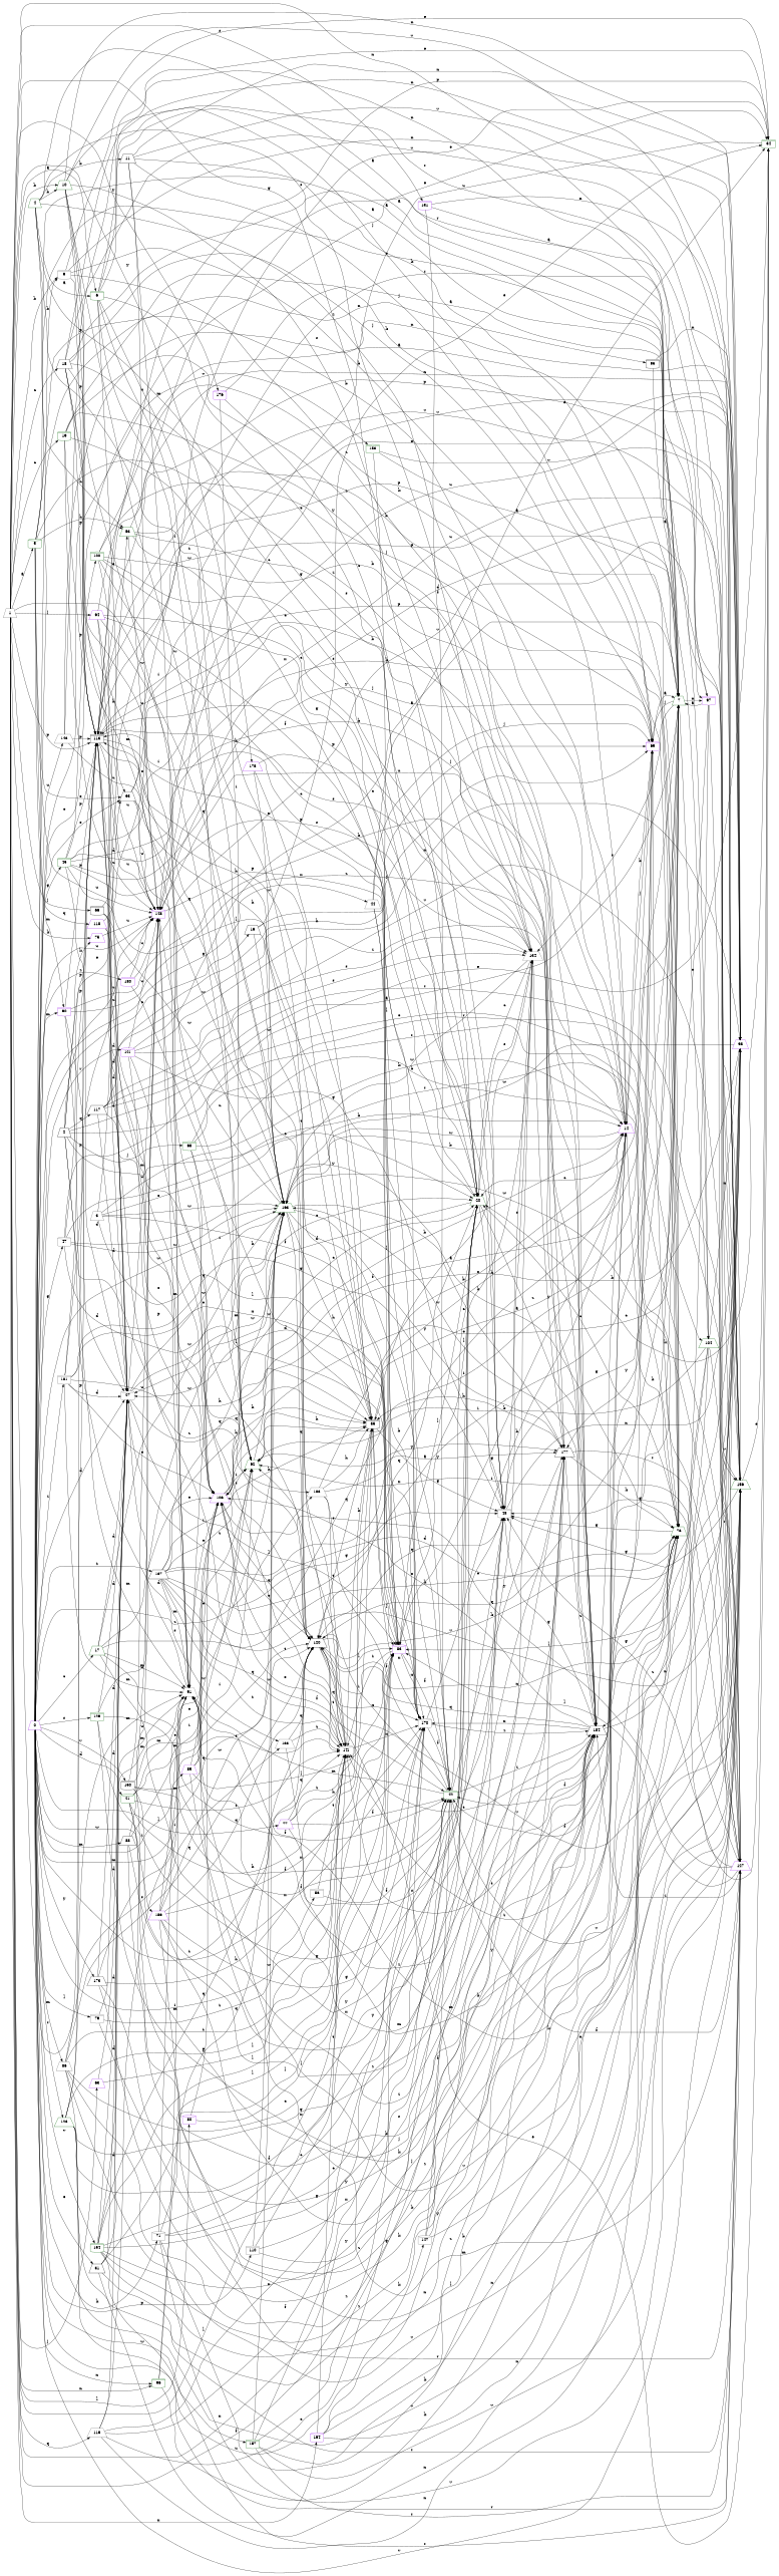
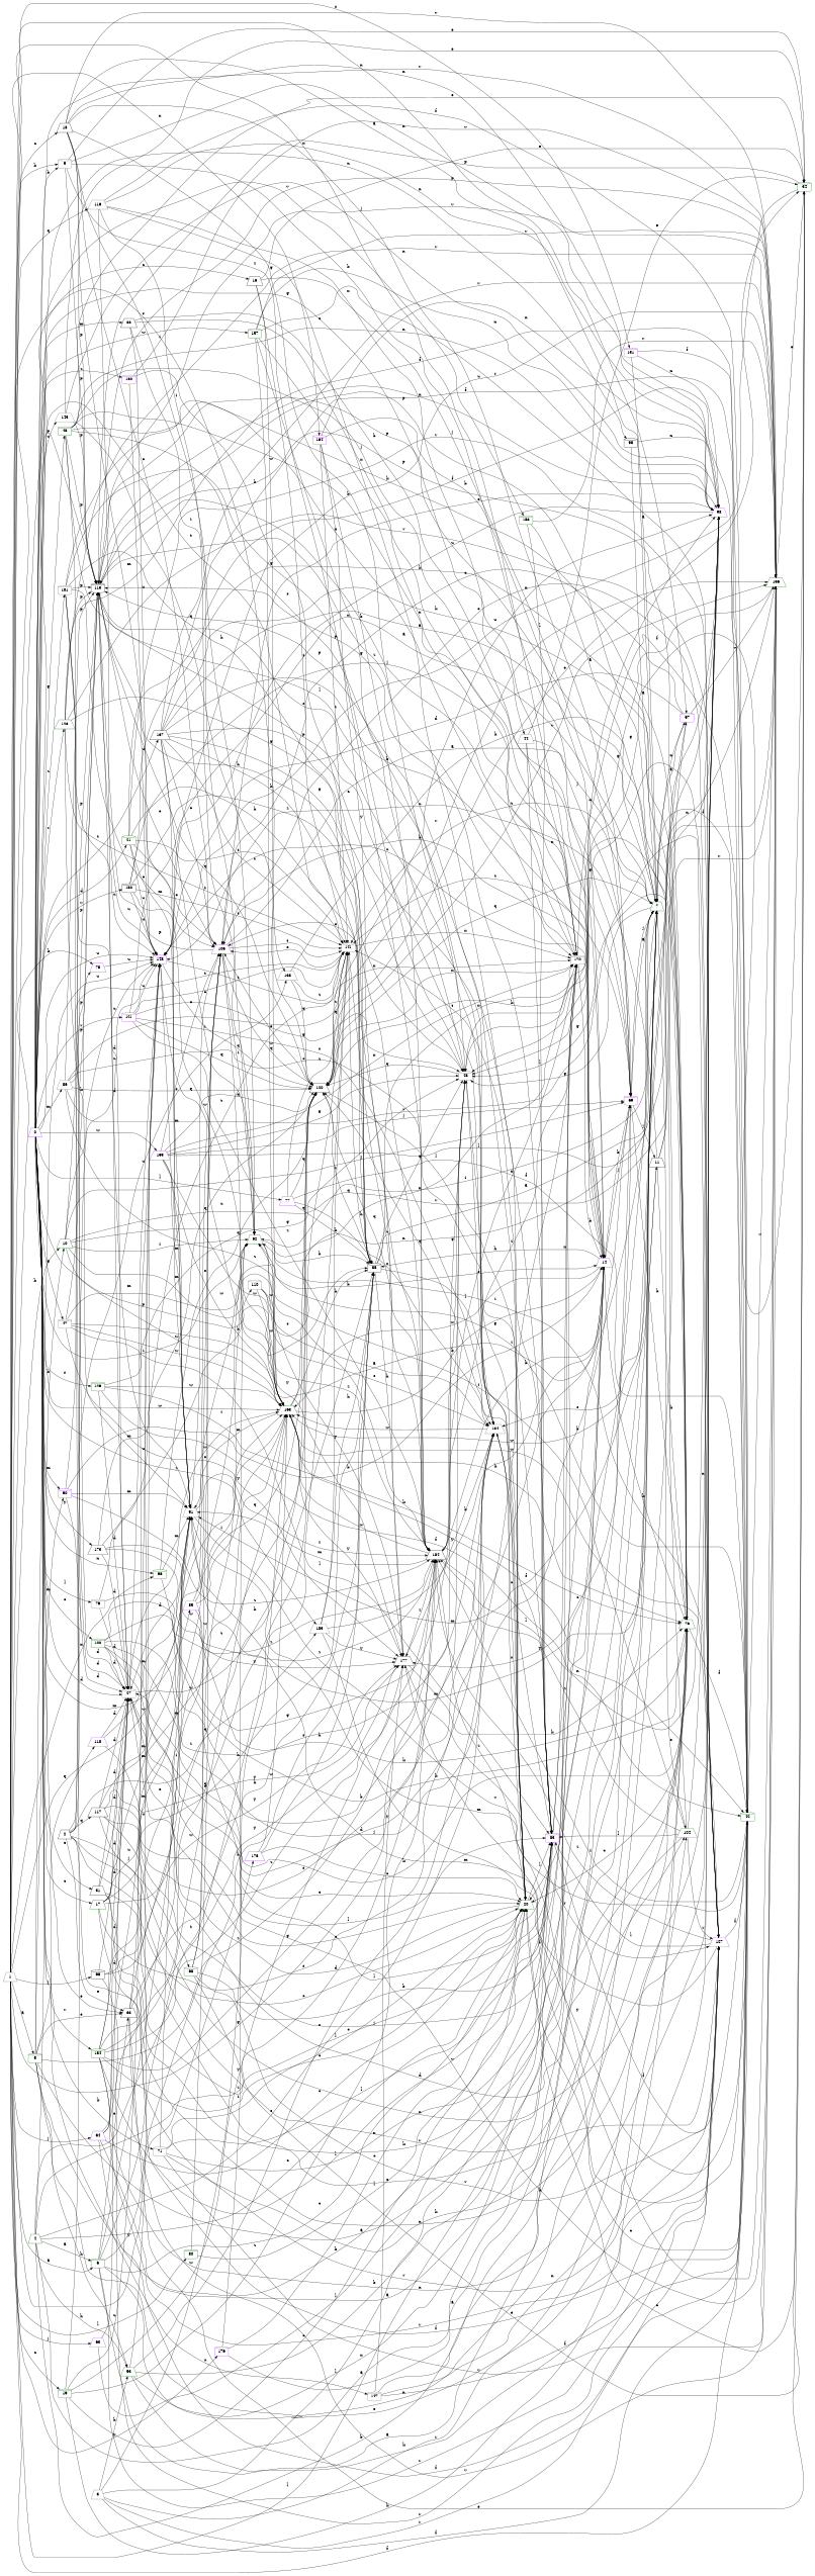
  strict digraph {
    rankdir=LR
    node [color=darkgreen shape=trapezium]
    0 [color=purple]
    9 [color=gray40 shape=cylinder]
    16 [color=black]
    17
    21 [shape=cylinder]
    27 [color=gray40 shape=cylinder]
    31 [color=black]
    33 [color=black]
    44 [color=gray40]
    45 [shape=cylinder]
    47 [color=gray40 shape=cylinder]
-   56 [color=gray40 shape=cylinder]
    62
    71 [color=gray40 shape=cylinder]
    77 [color=purple]
    79 [color=gray40 shape=cylinder]
    85 [color=purple]
    86 [color=gray40]
    88 [color=black]
    90 [color=purple shape=cylinder]
    95 [color=black shape=cylinder]
    96 [shape=cylinder]
    100 [shape=cylinder]
    110 [color=gray40 shape=cylinder]
    121 [color=purple shape=cylinder]
    123
    129 [shape=cylinder]
    137 [color=black]
    141 [color=gray40 shape=cylinder]
    143 [color=gray40]
    147 [color=gray40 shape=cylinder]
    148 [color=purple shape=cylinder]
    150 [color=black shape=cylinder]
    153 [shape=cylinder]
    154 [shape=cylinder]
    156
    157 [shape=cylinder]
    159 [color=purple]
    163
    173 [color=black]
    180 [color=purple shape=cylinder]
    181 [color=gray40 shape=cylinder]
    183 [color=gray40]
    113 [color=black shape=cylinder]
    184 [color=black]
    14 [color=purple]
    34 [shape=cylinder]
    98 [color=purple]
    69 [color=purple shape=cylinder]
    42 [shape=cylinder]
    134 [color=gray40]
    55 [color=black shape=cylinder]
    177 [color=black]
    91 [color=gray40]
    127 [color=purple]
    76
    106 [color=purple]
    83 [color=purple shape=cylinder]
    20
    170 [color=gray40 shape=cylinder]
    7
    120 [color=black]
    48 [color=gray40 shape=cylinder]
    1 [color=gray40]
    5 [shape=cylinder]
    6 [shape=cylinder]
    10
    18 [color=black]
    19 [shape=cylinder]
    63 [color=purple]
    64 [color=purple]
    66 [color=black shape=cylinder]
    75 [color=purple]
-   80 [color=purple shape=cylinder]
+   80 [shape=cylinder]
    97 [color=purple shape=cylinder]
    116 [color=gray40]
    131 [color=purple shape=cylinder]
    133 [color=gray40]
    164 [color=purple shape=cylinder]
    175 [color=purple]
    176 [color=purple shape=cylinder]
    104
    53
    118 [color=purple]
    2 [color=black]
    68 [shape=cylinder]
    117 [color=black]
    3 [color=gray40]
    4
    11 [color=black]
    0 -> 9 [label=b]
    0 -> 16 [label=c]
    0 -> 17 [label=c]
    0 -> 21 [label=d]
    0 -> 27 [label=d]
    0 -> 31 [label=e]
    0 -> 33 [label=e]
    0 -> 44 [label=g]
    0 -> 45 [label=g]
    0 -> 47 [label=g]
-   0 -> 56 [label=i]
    0 -> 62 [label=i]
    0 -> 71 [label=k]
    0 -> 77 [label=l]
    0 -> 79 [label=l]
    0 -> 85 [label=m]
    0 -> 86 [label=m]
    0 -> 88 [label=m]
    0 -> 90 [label=m]
    0 -> 95 [label=n]
    0 -> 96 [label=n]
    0 -> 100 [label=o]
    0 -> 110 [label=p]
    0 -> 121 [label=r]
    0 -> 123 [label=r]
    0 -> 129 [label=s]
    0 -> 137 [label=t]
    0 -> 141 [label=t]
    0 -> 143 [label=u]
    0 -> 147 [label=u]
    0 -> 148 [label=u]
    0 -> 150 [label=v]
    0 -> 153 [label=v]
    0 -> 154 [label=v]
    0 -> 156 [label=v]
    0 -> 157 [label=w]
    0 -> 159 [label=w]
    0 -> 163 [label=w]
    0 -> 173 [label=y]
    0 -> 180 [label=z]
    0 -> 181 [label=z]
    0 -> 183 [label=z]
    9 -> 113 [label=p]
    9 -> 184 [label=z]
    9 -> 14 [label=b]
    9 -> 34 [label=e]
    9 -> 98 [label=n]
    16 -> 141 [label=t]
    16 -> 163 [label=w]
    16 -> 34 [label=e]
    16 -> 69 [label=j]
    17 -> 27 [label=d]
    17 -> 163 [label=w]
    17 -> 42 [label=f]
    17 -> 134 [label=s]
    17 -> 55 [label=h]
    17 -> 177 [label=y]
    17 -> 91 [label=m]
    21 -> 141 [label=t]
    21 -> 148 [label=u]
    21 -> 55 [label=h]
    21 -> 91 [label=m]
    21 -> 127 [label=r]
    21 -> 76 [label=k]
    21 -> 106 [label=o]
    27 -> 148 [label=u]
    27 -> 163 [label=w]
    27 -> 55 [label=h]
    27 -> 83 [label=l]
    27 -> 20 [label=c]
    31 -> 27 [label=d]
    31 -> 98 [label=n]
    31 -> 91 [label=m]
    31 -> 76 [label=k]
    31 -> 83 [label=l]
    33 -> 148 [label=u]
    33 -> 156 [label=v]
    33 -> 163 [label=w]
    33 -> 34 [label=e]
    33 -> 55 [label=h]
    44 -> 34 [label=e]
    44 -> 69 [label=j]
    44 -> 83 [label=l]
    44 -> 170 [label=x]
    45 -> 27 [label=d]
    45 -> 113 [label=p]
    45 -> 14 [label=b]
    45 -> 34 [label=e]
    45 -> 98 [label=n]
    45 -> 69 [label=j]
    45 -> 134 [label=s]
    45 -> 76 [label=k]
    45 -> 83 [label=l]
    47 -> 163 [label=w]
    47 -> 113 [label=p]
    47 -> 14 [label=b]
    47 -> 177 [label=y]
    47 -> 83 [label=l]
    47 -> 7 [label=a]
-   56 -> 141 [label=t]
-   56 -> 42 [label=f]
    62 -> 163 [label=w]
    62 -> 55 [label=h]
    62 -> 177 [label=y]
    71 -> 156 [label=v]
    71 -> 91 [label=m]
    71 -> 76 [label=k]
    71 -> 83 [label=l]
    71 -> 20 [label=c]
    71 -> 170 [label=x]
    77 -> 141 [label=t]
    77 -> 42 [label=f]
    77 -> 134 [label=s]
    77 -> 55 [label=h]
    77 -> 120 [label=q]
    79 -> 27 [label=d]
    79 -> 141 [label=t]
    79 -> 184 [label=z]
    85 -> 62 [label=i]
    85 -> 184 [label=z]
    85 -> 106 [label=o]
    85 -> 83 [label=l]
    85 -> 120 [label=q]
    86 -> 141 [label=t]
    86 -> 156 [label=v]
    86 -> 113 [label=p]
    86 -> 184 [label=z]
    86 -> 127 [label=r]
    86 -> 20 [label=c]
    86 -> 120 [label=q]
    88 -> 62 [label=i]
    88 -> 148 [label=u]
    88 -> 14 [label=b]
    88 -> 170 [label=x]
    90 -> 27 [label=d]
    90 -> 113 [label=p]
    90 -> 184 [label=z]
    90 -> 14 [label=b]
    90 -> 91 [label=m]
    95 -> 98 [label=n]
    95 -> 7 [label=a]
    96 -> 91 [label=m]
    96 -> 76 [label=k]
    96 -> 120 [label=q]
    100 -> 27 [label=d]
    100 -> 14 [label=b]
    100 -> 69 [label=j]
    100 -> 134 [label=s]
    100 -> 76 [label=k]
    100 -> 20 [label=c]
    100 -> 48 [label=g]
    110 -> 163 [label=w]
    110 -> 184 [label=z]
    110 -> 134 [label=s]
    110 -> 170 [label=x]
    121 -> 141 [label=t]
    121 -> 148 [label=u]
    121 -> 184 [label=z]
    121 -> 134 [label=s]
    121 -> 7 [label=a]
    121 -> 120 [label=q]
    121 -> 48 [label=g]
    123 -> 141 [label=t]
    123 -> 156 [label=v]
    123 -> 113 [label=p]
    123 -> 42 [label=f]
    123 -> 91 [label=m]
    123 -> 127 [label=r]
    123 -> 48 [label=g]
    129 -> 27 [label=d]
    129 -> 163 [label=w]
    129 -> 42 [label=f]
    129 -> 76 [label=k]
    129 -> 48 [label=g]
    137 -> 62 [label=i]
    137 -> 141 [label=t]
    137 -> 156 [label=v]
    137 -> 14 [label=b]
    137 -> 42 [label=f]
    137 -> 55 [label=h]
    137 -> 91 [label=m]
    137 -> 76 [label=k]
    137 -> 106 [label=o]
    137 -> 20 [label=c]
    137 -> 7 [label=a]
    137 -> 48 [label=g]
    141 -> 55 [label=h]
    141 -> 106 [label=o]
    141 -> 170 [label=x]
    141 -> 120 [label=q]
    143 -> 113 [label=p]
    143 -> 34 [label=e]
    143 -> 98 [label=n]
    143 -> 120 [label=q]
    147 -> 98 [label=n]
    147 -> 42 [label=f]
    147 -> 177 [label=y]
    147 -> 76 [label=k]
    148 -> 91 [label=m]
    148 -> 170 [label=x]
    148 -> 120 [label=q]
    150 -> 141 [label=t]
    150 -> 148 [label=u]
    150 -> 163 [label=w]
    150 -> 184 [label=z]
    150 -> 69 [label=j]
    150 -> 42 [label=f]
    153 -> 156 [label=v]
    153 -> 83 [label=l]
    153 -> 7 [label=a]
    154 -> 27 [label=d]
    154 -> 184 [label=z]
    154 -> 98 [label=n]
    154 -> 177 [label=y]
    154 -> 91 [label=m]
    154 -> 127 [label=r]
    154 -> 83 [label=l]
    154 -> 20 [label=c]
    154 -> 120 [label=q]
    154 -> 48 [label=g]
    156 -> 148 [label=u]
    156 -> 113 [label=p]
    156 -> 34 [label=e]
    156 -> 48 [label=g]
    157 -> 156 [label=v]
    157 -> 163 [label=w]
    157 -> 98 [label=n]
    157 -> 127 [label=r]
    157 -> 170 [label=x]
    157 -> 48 [label=g]
    159 -> 156 [label=l]
    159 -> 163 [label=w]
    159 -> 69 [label=j]
    159 -> 177 [label=y]
    159 -> 91 [label=m]
    159 -> 106 [label=o]
    159 -> 170 [label=x]
    159 -> 120 [label=q]
    159 -> 48 [label=g]
    163 -> 148 [label=u]
    163 -> 14 [label=b]
    163 -> 42 [label=f]
    163 -> 55 [label=h]
    163 -> 177 [label=y]
    163 -> 91 [label=m]
    163 -> 76 [label=k]
    163 -> 120 [label=q]
    173 -> 27 [label=d]
    173 -> 55 [label=h]
    173 -> 177 [label=y]
    173 -> 76 [label=k]
    173 -> 120 [label=q]
    180 -> 148 [label=u]
    180 -> 156 [label=v]
    180 -> 55 [label=h]
    181 -> 27 [label=d]
    181 -> 148 [label=u]
    181 -> 113 [label=p]
    181 -> 55 [label=h]
    181 -> 91 [label=m]
    181 -> 106 [label=o]
    181 -> 170 [label=x]
    181 -> 48 [label=g]
    183 -> 141 [label=t]
    183 -> 14 [label=b]
    183 -> 42 [label=f]
    183 -> 55 [label=h]
    183 -> 177 [label=y]
    113 -> 27 [label=d]
    113 -> 148 [label=u]
    113 -> 156 [label=v]
    113 -> 14 [label=b]
    113 -> 98 [label=n]
    113 -> 134 [label=s]
    113 -> 55 [label=h]
    113 -> 106 [label=o]
    113 -> 170 [label=x]
    113 -> 120 [label=q]
    184 -> 141 [label=t]
    184 -> 163 [label=w]
    184 -> 14 [label=b]
    184 -> 98 [label=n]
    184 -> 91 [label=m]
    184 -> 106 [label=o]
    184 -> 170 [label=x]
    184 -> 120 [label=q]
    184 -> 48 [label=g]
    14 -> 148 [label=u]
    14 -> 163 [label=w]
    14 -> 69 [label=j]
    14 -> 55 [label=h]
    14 -> 76 [label=k]
    34 -> 148 [label=u]
    34 -> 113 [label=p]
    34 -> 20 [label=c]
    34 -> 48 [label=g]
    98 -> 148 [label=u]
    98 -> 163 [label=w]
    98 -> 106 [label=o]
    69 -> 141 [label=t]
    69 -> 14 [label=b]
    69 -> 76 [label=k]
    69 -> 20 [label=c]
    69 -> 7 [label=a]
    42 -> 62 [label=i]
    42 -> 156 [label=v]
    42 -> 184 [label=z]
    42 -> 177 [label=y]
    42 -> 91 [label=m]
    42 -> 20 [label=c]
    134 -> 163 [label=w]
    134 -> 113 [label=p]
    134 -> 177 [label=y]
    134 -> 83 [label=l]
    134 -> 20 [label=c]
    55 -> 83 [label=l]
    55 -> 170 [label=x]
    55 -> 7 [label=a]
    55 -> 120 [label=q]
    55 -> 48 [label=g]
    177 -> 184 [label=z]
-   177 -> 55 [label=h]
+   55 -> 177 [label=h]
    177 -> 127 [label=r]
    177 -> 76 [label=k]
    91 -> 27 [label=d]
    91 -> 156 [label=v]
    91 -> 184 [label=z]
    91 -> 106 [label=o]
    127 -> 62 [label=i]
    127 -> 163 [label=w]
    127 -> 184 [label=z]
    127 -> 42 [label=f]
    127 -> 91 [label=m]
    127 -> 106 [label=o]
    127 -> 83 [label=l]
    127 -> 48 [label=g]
    76 -> 113 [label=p]
    76 -> 42 [label=f]
    76 -> 20 [label=c]
    76 -> 48 [label=g]
    106 -> 62 [label=i]
    106 -> 141 [label=t]
    106 -> 163 [label=w]
    106 -> 113 [label=p]
    106 -> 14 [label=b]
    106 -> 7 [label=a]
    106 -> 120 [label=q]
    83 -> 141 [label=t]
    83 -> 113 [label=p]
    83 -> 14 [label=b]
    83 -> 42 [label=f]
    83 -> 170 [label=x]
    20 -> 27 [label=d]
    20 -> 113 [label=p]
    20 -> 184 [label=z]
    20 -> 134 [label=s]
    20 -> 83 [label=l]
    20 -> 120 [label=q]
    20 -> 48 [label=g]
    170 -> 27 [label=d]
    170 -> 184 [label=z]
    170 -> 14 [label=b]
    170 -> 42 [label=f]
    7 -> 62 [label=i]
    7 -> 141 [label=t]
    7 -> 113 [label=p]
    7 -> 69 [label=j]
    7 -> 42 [label=f]
    7 -> 134 [label=s]
    7 -> 177 [label=y]
    7 -> 120 [label=q]
    7 -> 48 [label=g]
    7 -> 97 [label=n]
    7 -> 104 [label=o]
    120 -> 141 [label=t]
    120 -> 156 [label=v]
    120 -> 34 [label=e]
    120 -> 98 [label=n]
    120 -> 76 [label=k]
    120 -> 106 [label=o]
    120 -> 83 [label=l]
    120 -> 170 [label=x]
    48 -> 98 [label=n]
    48 -> 134 [label=s]
    48 -> 120 [label=q]
    1 -> 9 [label=b]
    1 -> 96 [label=n]
    1 -> 163 [label=w]
    1 -> 113 [label=p]
    1 -> 42 [label=f]
    1 -> 83 [label=l]
    1 -> 170 [label=x]
    1 -> 48 [label=g]
    1 -> 5 [label=a]
    1 -> 6 [label=a]
    1 -> 10 [label=b]
    1 -> 18 [label=c]
    1 -> 19 [label=c]
    1 -> 63 [label=j]
    1 -> 64 [label=j]
    1 -> 66 [label=j]
    1 -> 75 [label=k]
    1 -> 80 [label=l]
    1 -> 97 [label=n]
    1 -> 116 [label=q]
    1 -> 131 [label=s]
    1 -> 133 [label=s]
    1 -> 164 [label=x]
    1 -> 175 [label=y]
    1 -> 176 [label=y]
    5 -> 33 [label=e]
    5 -> 90 [label=m]
    5 -> 148 [label=u]
    5 -> 184 [label=z]
    5 -> 14 [label=b]
    5 -> 7 [label=a]
    5 -> 104 [label=o]
    5 -> 53 [label=h]
    5 -> 118 [label=q]
    6 -> 33 [label=e]
    6 -> 62 [label=i]
    6 -> 163 [label=w]
    6 -> 55 [label=h]
    6 -> 127 [label=r]
    6 -> 20 [label=c]
    6 -> 7 [label=a]
    6 -> 97 [label=n]
    10 -> 62 [label=i]
    10 -> 148 [label=u]
    10 -> 156 [label=v]
    10 -> 163 [label=w]
    10 -> 113 [label=p]
    10 -> 98 [label=n]
    10 -> 69 [label=j]
    10 -> 134 [label=s]
    18 -> 62 [label=i]
    18 -> 156 [label=v]
    18 -> 113 [label=p]
    18 -> 98 [label=n]
    18 -> 69 [label=j]
    18 -> 91 [label=m]
    18 -> 106 [label=o]
    18 -> 7 [label=a]
    18 -> 48 [label=g]
    19 -> 148 [label=u]
    19 -> 113 [label=p]
    19 -> 184 [label=z]
    19 -> 177 [label=y]
    19 -> 76 [label=k]
    19 -> 20 [label=c]
    63 -> 27 [label=d]
    63 -> 83 [label=l]
    64 -> 27 [label=d]
    64 -> 148 [label=u]
    64 -> 42 [label=f]
    64 -> 20 [label=c]
    64 -> 7 [label=a]
    64 -> 120 [label=q]
    66 -> 27 [label=d]
    66 -> 163 [label=w]
    66 -> 127 [label=r]
    66 -> 106 [label=o]
    75 -> 148 [label=u]
    80 -> 106 [label=o]
    80 -> 83 [label=l]
    97 -> 148 [label=d]
    97 -> 156 [label=v]
    97 -> 91 [label=m]
    97 -> 106 [label=o]
    97 -> 7 [label=a]
    116 -> 27 [label=d]
    116 -> 62 [label=i]
    116 -> 98 [label=n]
    116 -> 42 [label=f]
    116 -> 20 [label=c]
    116 -> 170 [label=x]
    131 -> 98 [label=n]
    131 -> 42 [label=f]
    131 -> 7 [label=a]
    133 -> 141 [label=t]
    133 -> 76 [label=k]
    133 -> 120 [label=q]
    164 -> 141 [label=t]
    164 -> 184 [label=z]
    164 -> 14 [label=b]
    164 -> 98 [label=n]
    164 -> 177 [label=y]
    175 -> 163 [label=w]
    175 -> 55 [label=h]
    175 -> 20 [label=c]
    176 -> 62 [label=i]
    176 -> 20 [label=c]
    176 -> 7 [label=a]
    104 -> 27 [label=d]
    104 -> 62 [label=i]
    104 -> 113 [label=p]
    104 -> 184 [label=z]
    104 -> 98 [label=n]
    104 -> 127 [label=r]
    104 -> 83 [label=l]
    53 -> 148 [label=u]
    53 -> 14 [label=b]
    53 -> 134 [label=s]
    53 -> 127 [label=r]
    53 -> 170 [label=x]
    118 -> 27 [label=d]
    118 -> 177 [label=y]
    118 -> 91 [label=m]
    2 -> 33 [label=e]
    2 -> 148 [label=u]
    2 -> 183 [label=z]
    2 -> 127 [label=r]
    2 -> 20 [label=c]
    2 -> 75 [label=k]
    2 -> 133 [label=s]
    2 -> 104 [label=o]
    2 -> 68 [label=j]
    2 -> 117 [label=q]
    68 -> 62 [label=i]
    68 -> 14 [label=b]
    68 -> 34 [label=e]
    68 -> 127 [label=r]
    68 -> 106 [label=o]
    117 -> 27 [label=d]
    117 -> 141 [label=t]
    117 -> 156 [label=v]
    117 -> 98 [label=n]
    117 -> 69 [label=j]
    117 -> 134 [label=s]
    117 -> 127 [label=r]
    3 -> 163 [label=w]
    3 -> 42 [label=f]
    3 -> 127 [label=r]
    3 -> 76 [label=k]
    3 -> 83 [label=l]
    3 -> 53 [label=h]
    4 -> 141 [label=t]
    4 -> 184 [label=z]
    4 -> 134 [label=s]
    4 -> 20 [label=c]
    4 -> 7 [label=a]
    4 -> 6 [label=a]
    4 -> 10 [label=b]
    4 -> 53 [label=h]
    4 -> 11 [label=b]
    11 -> 148 [label=u]
    11 -> 156 [label=v]
    11 -> 98 [label=n]
-   11 -> 69 [label=j]
+   69 -> 11 [label=j]
    11 -> 91 [label=m]
    11 -> 76 [label=k]
  }
